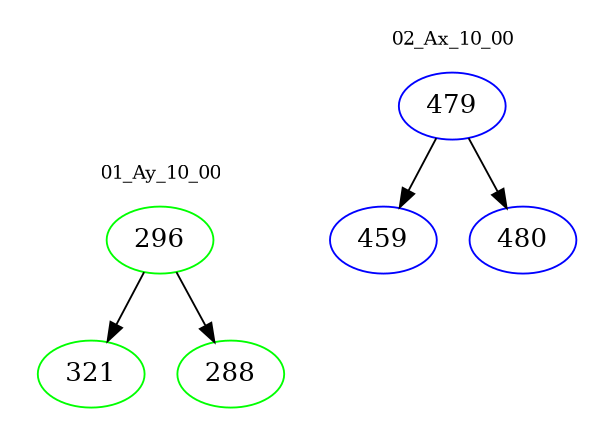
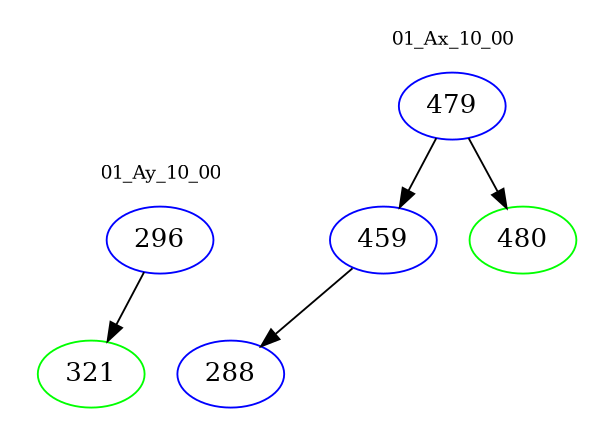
  digraph {
    node [color=blue]
    edge [color=black]
-   n1 [color=green label=296]
-   n2 [color=green label=288]
+   n1 [label=296]
+   n2 [label=288]
    n3 [color=green label=321]
    n4 [label=479]
    n5 [label=459]
-   n6 [label=480]
+   n6 [color=green label=480]
    subgraph cluster_1 {
      color=white
      fontsize=10
      label="01_Ay_10_00"
      n1
      n2
      n3
    }
    subgraph cluster_2 {
      color=white
      fontsize=10
-     label="02_Ax_10_00"
+     label="01_Ax_10_00"
      n4
      n5
      n6
    }
-   n1 -> n2
+   n5 -> n2
    n1 -> n3
    n4 -> n5
    n4 -> n6
  }
